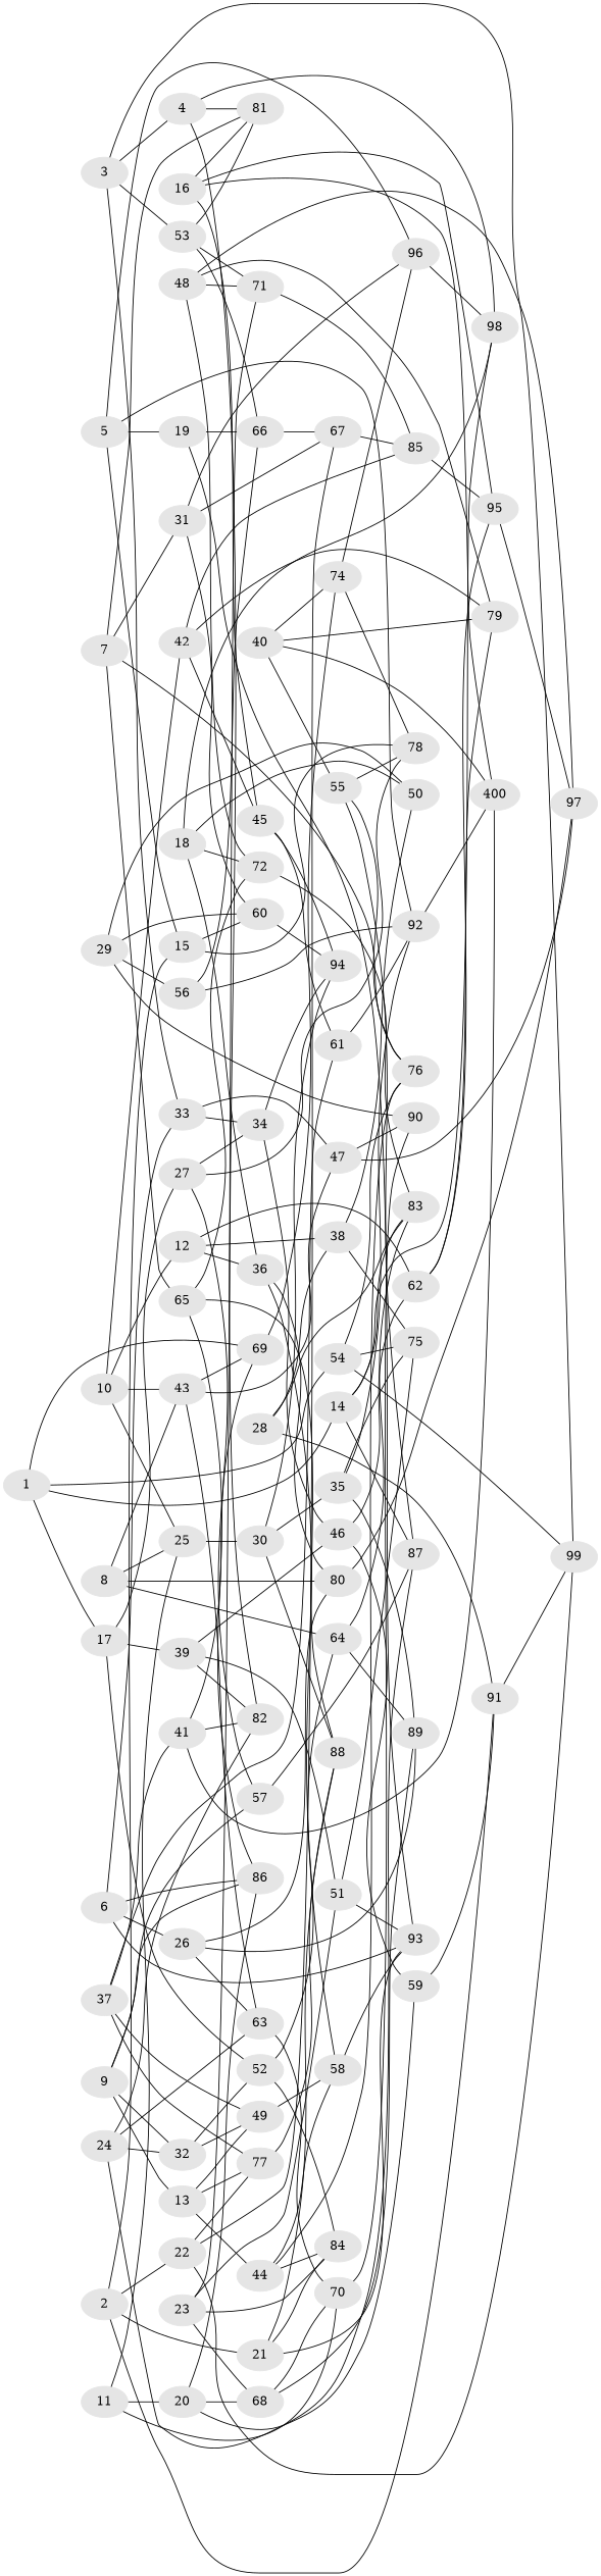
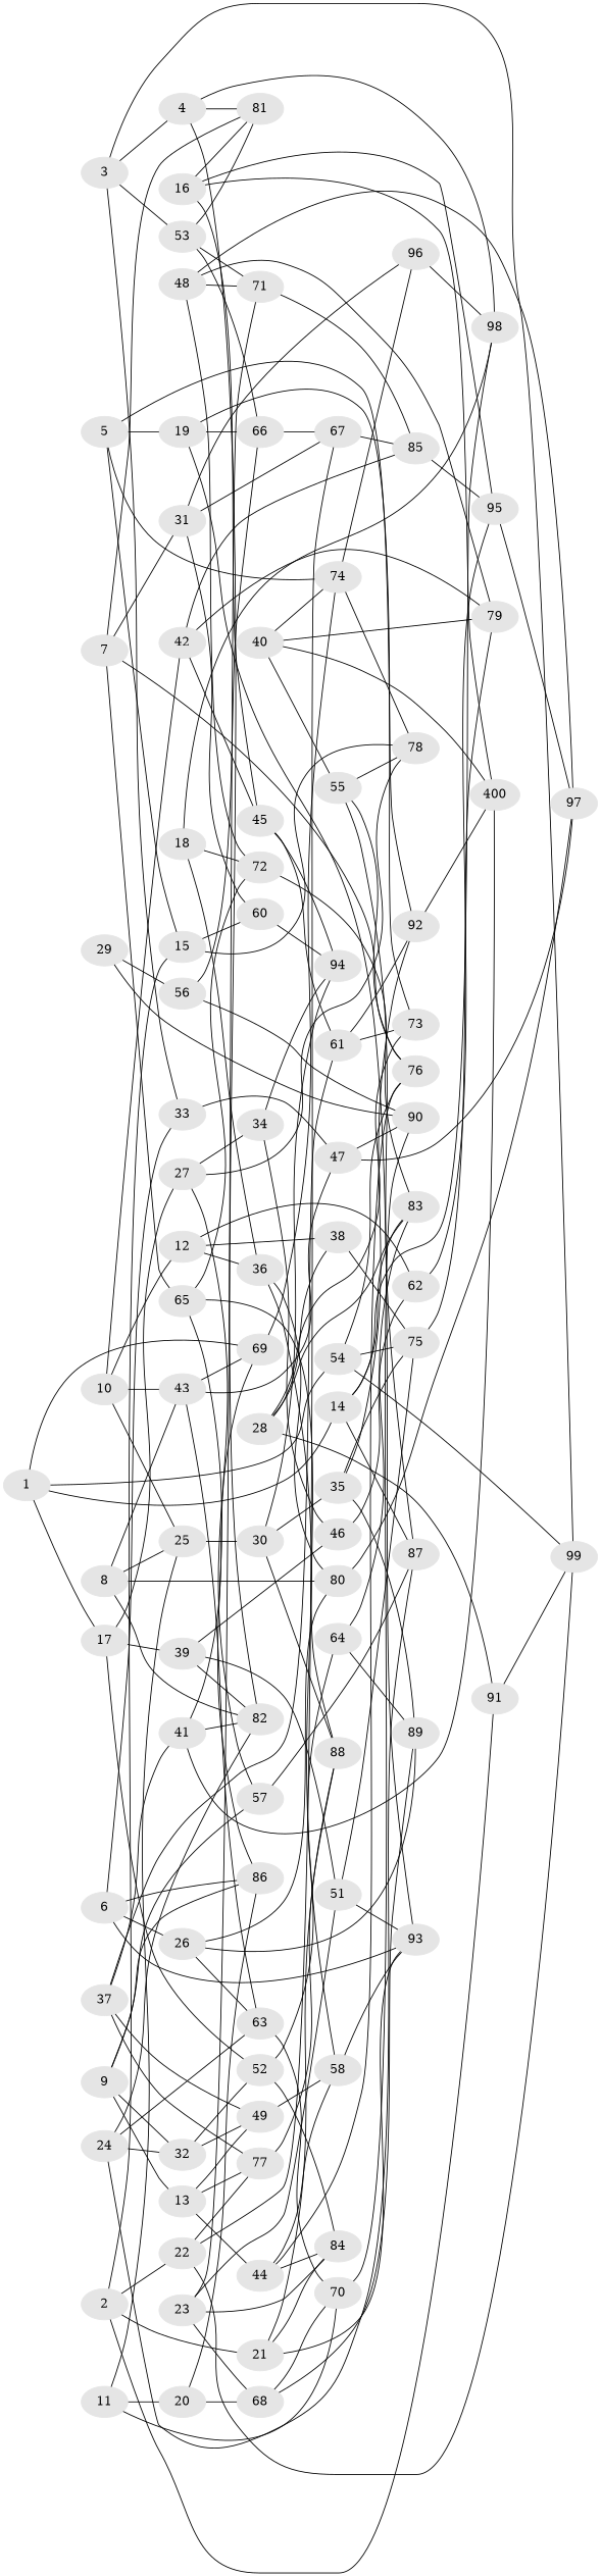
  graph {
    rankdir=LR
    node [color=gray90 style=filled]
    1
    14
    17
    54
    69
    98
    83
    87
    27
    39
    52
    99
    76
    75
    74
    2
    15
    21
    22
    91
    60
    78
    93
    84
    88
    77
    67
    3
    4
    33
    53
    81
    82
    34
    47
    66
    71
    5
    19
    92
    96
+   73
    n43 [label=400]
    6
    26
    86
    80
    63
    89
    7
    31
    65
    72
    8
    25
    43
    64
    30
    97
    9
    13
    32
    57
    44
    49
    10
    12
    42
    11
    20
    70
    36
    38
    62
    45
    79
    85
-   59
    68
    90
    58
-   50
    95
    94
    16
    61
    51
    46
    18
    23
    24
    35
    28
    29
    56
    37
    41
    40
    55
    48
    1 -- 14
    1 -- 17
    1 -- 54
    1 -- 69
    14 -- 98
    14 -- 83
    14 -- 87
    17 -- 27
    17 -- 39
    17 -- 52
    54 -- 99
    54 -- 76
    54 -- 75
    69 -- 74
    27 -- 78
    27 -- 34
    27 -- 57
    39 -- 82
    39 -- 51
    39 -- 46
    52 -- 84
    52 -- 64
    74 -- 78
    74 -- 96
    2 -- 15
    2 -- 21
    2 -- 22
    2 -- 91
    15 -- 60
    15 -- 78
    21 -- 93
    21 -- 84
    21 -- 88
    22 -- 99
    22 -- 77
    22 -- 67
    91 -- 99
    60 -- 94
    77 -- 88
    67 -- 85
    3 -- 99
    3 -- 4
    3 -- 33
    3 -- 53
    4 -- 98
    4 -- 81
    4 -- 82
-   33 -- 34
    33 -- 47
    53 -- 81
    53 -- 66
    53 -- 71
    34 -- 94
    34 -- 46
    47 -- 97
    47 -- 90
    66 -- 67
    71 -- 85
    5 -- 15
    5 -- 19
    5 -- 92
-   5 -- 96
+   5 -- 74
    19 -- 93
    19 -- 66
+   19 -- 73
    92 -- n43
    96 -- 98
    6 -- 93
    6 -- 33
    6 -- 26
    6 -- 86
    26 -- 80
    26 -- 63
    26 -- 89
    80 -- 97
    63 -- 70
    7 -- 76
    7 -- 81
    7 -- 31
    7 -- 65
    31 -- 60
    31 -- 67
    31 -- 96
    65 -- 88
    65 -- 86
    65 -- 72
    72 -- 83
    8 -- 80
    8 -- 25
    8 -- 43
-   8 -- 64
+   8 -- 82
    25 -- 30
    43 -- 69
    43 -- 47
    43 -- 63
    64 -- 83
    64 -- 89
    30 -- 88
    30 -- 94
    30 -- 35
    9 -- 86
    9 -- 13
    9 -- 32
    9 -- 57
    13 -- 77
    13 -- 44
    13 -- 49
    32 -- 52
    32 -- 49
    57 -- 87
    44 -- 76
    44 -- 84
    44 -- 58
    49 -- 58
    10 -- 25
    10 -- 43
    10 -- 12
    10 -- 42
    12 -- 36
    12 -- 38
    12 -- 62
    42 -- 45
    42 -- 79
    42 -- 85
    11 -- 25
    11 -- 20
    11 -- 70
    20 -- 86
-   20 -- 59
    20 -- 68
    70 -- 90
    36 -- 80
    36 -- 58
    38 -- 75
-   38 -- 50
-   62 -- 79
+   75 -- 79
    62 -- 95
    45 -- 94
    45 -- 61
    85 -- 95
-   59 -- 91
    68 -- 89
    68 -- 70
    58 -- 93
    95 -- 97
    16 -- 81
    16 -- n43
    16 -- 45
    16 -- 95
    61 -- 92
+   61 -- 73
    51 -- 75
    51 -- 93
    46 -- 62
-   46 -- 59
    18 -- 98
    18 -- 72
    18 -- 36
-   18 -- 50
    23 -- 84
    23 -- 71
    23 -- 68
    23 -- 51
    24 -- 87
    24 -- 82
    24 -- 63
    24 -- 32
    35 -- 75
    35 -- 92
    35 -- 89
    28 -- 83
    28 -- 91
+   28 -- 73
    28 -- 38
-   29 -- 60
    29 -- 90
-   29 -- 50
    29 -- 56
    56 -- 66
-   56 -- 92
+   56 -- 90
    37 -- 77
    37 -- 49
    37 -- 61
    37 -- 41
    41 -- 69
    41 -- 82
    41 -- n43
    40 -- 74
    40 -- n43
    40 -- 79
    40 -- 55
    55 -- 87
    55 -- 76
    55 -- 78
    48 -- 71
    48 -- 72
    48 -- 97
    48 -- 79
  }
